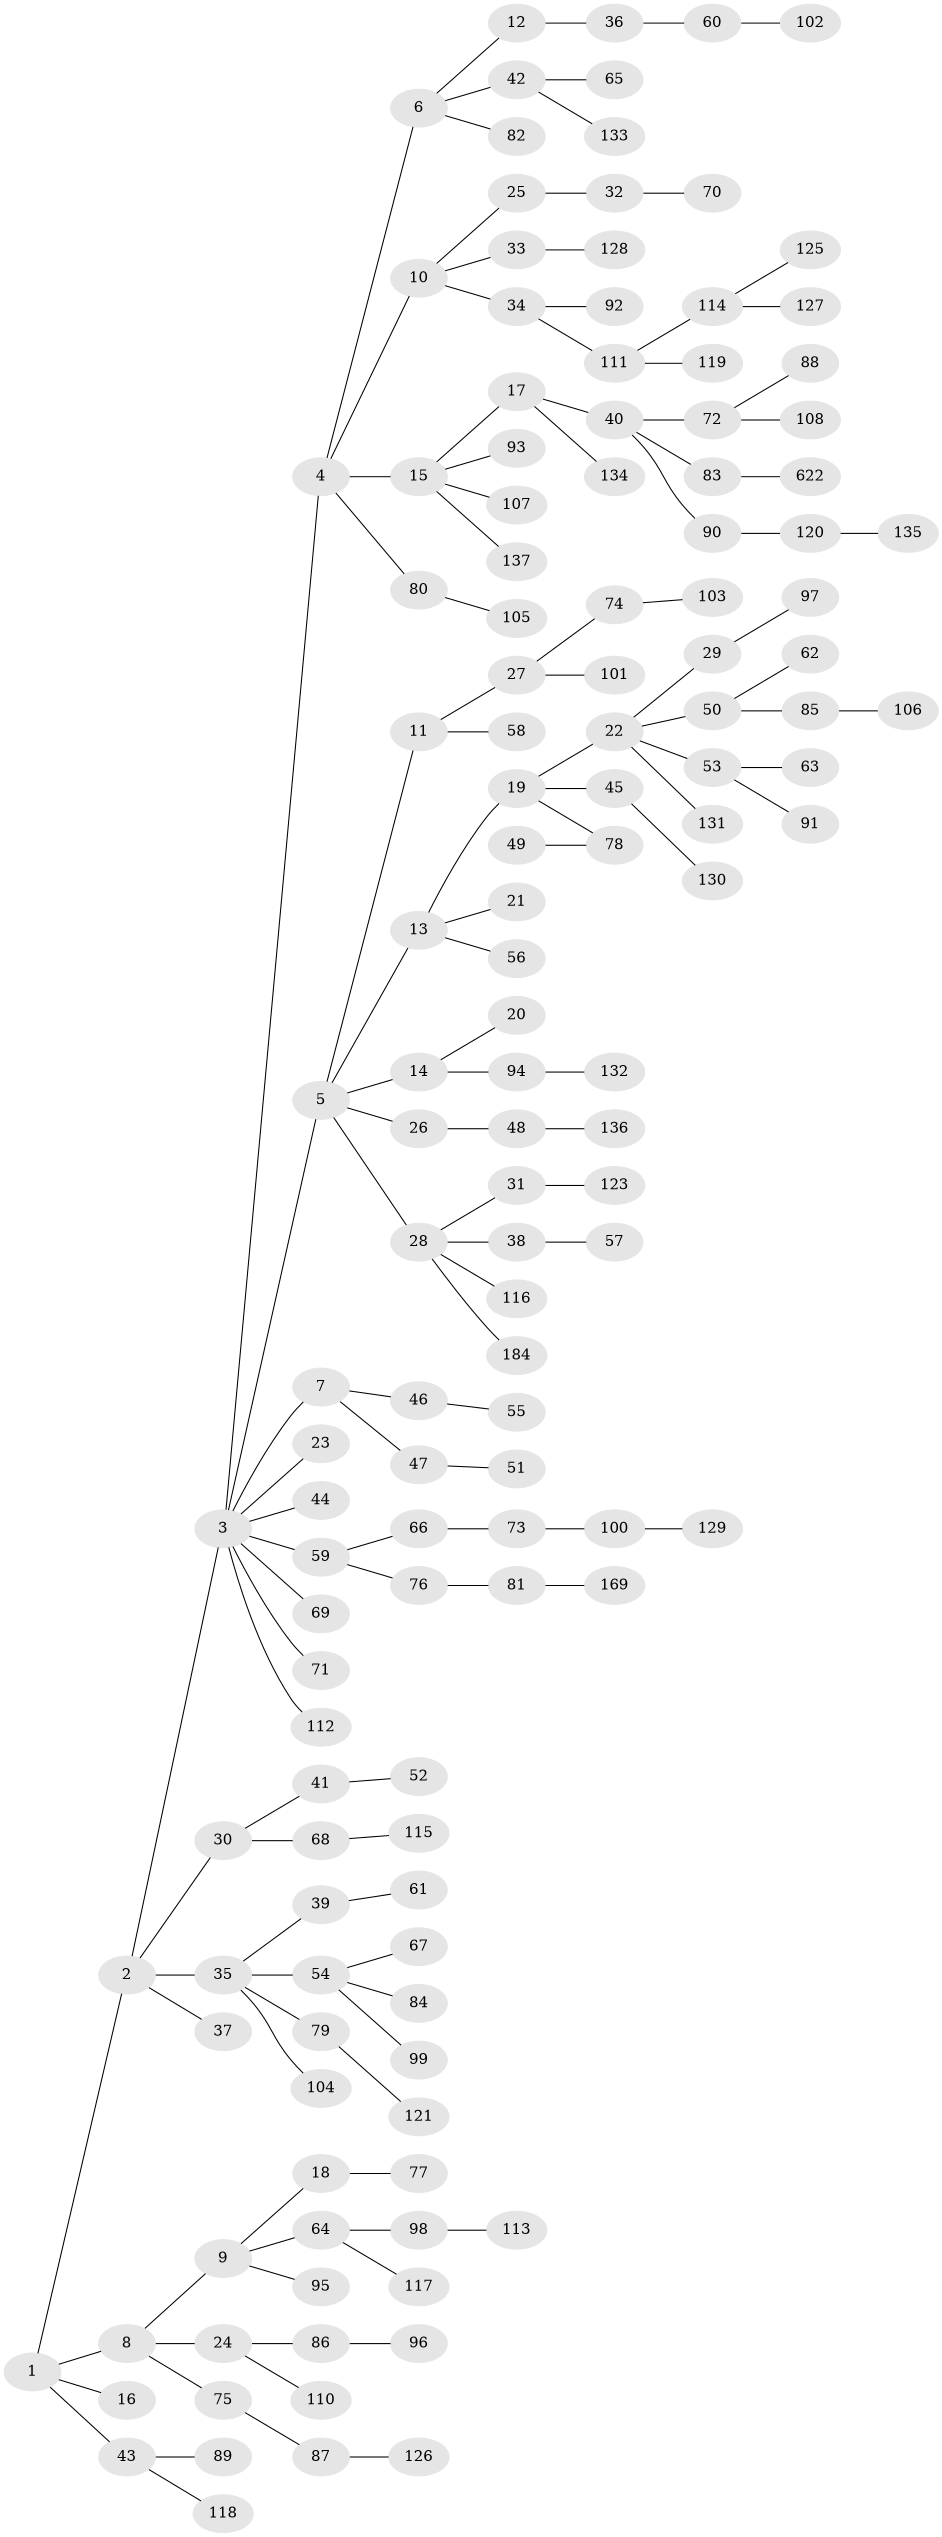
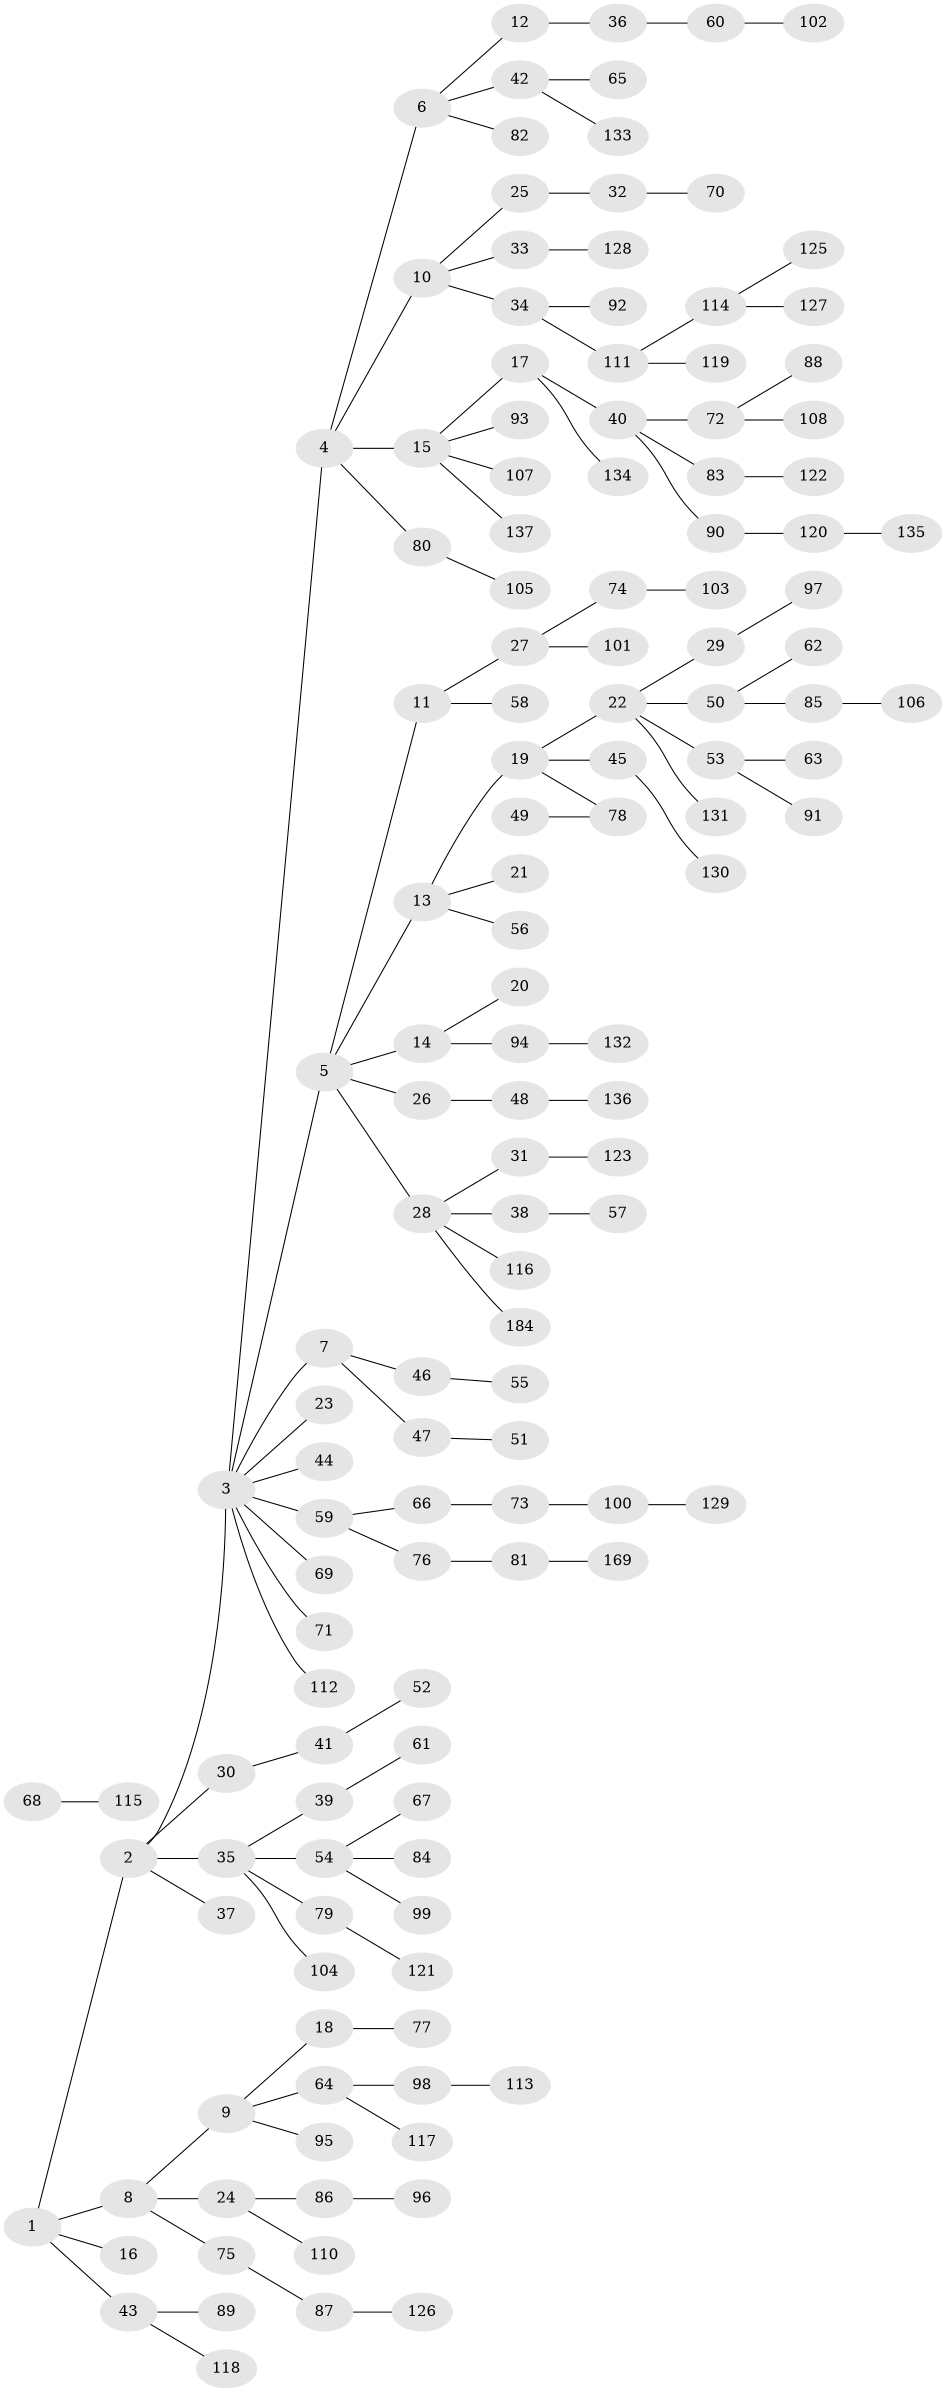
  graph {
    rankdir=LR
    node [color=gray90 style=filled]
    1
    2
    8
    16
    43
    3
    30
    35
    37
    9
    24
    75
    89
    118
    4
    5
    7
    23
    44
    59
    69
    71
    112
    41
    68
    39
    54
    79
    104
    6
    10
    15
    80
    11
    13
    14
    26
    28
    46
    47
    66
    76
    12
    42
    82
    25
    33
    34
    17
    93
    107
    137
    105
    27
    58
    19
    21
    56
    20
    94
    48
    31
    38
    116
    n65 [label=184]
    36
    65
    133
    55
    51
    18
    64
    95
    86
    110
    87
    77
    98
    117
    32
    128
    92
    111
    74
    101
    60
    22
    45
    78
    132
    40
    134
    72
    83
    90
    29
    50
    53
    131
    130
    49
    97
    62
    85
    63
    91
    96
    70
    136
    103
    123
    57
    52
    115
    114
    119
    61
    67
    84
    99
    121
    102
    88
    108
-   122 [label=622]
+   122
    120
    106
    73
    81
    113
    100
    129
    126
    n134 [label=169]
    135
    125
    127
    1 -- 2
    1 -- 8
    1 -- 16
    1 -- 43
    2 -- 3
    2 -- 30
    2 -- 35
    2 -- 37
    8 -- 9
    8 -- 24
    8 -- 75
    43 -- 89
    43 -- 118
    3 -- 4
    3 -- 5
    3 -- 7
    3 -- 23
    3 -- 44
    3 -- 59
    3 -- 69
    3 -- 71
    3 -- 112
    30 -- 41
-   30 -- 68
    35 -- 39
    35 -- 54
    35 -- 79
    35 -- 104
    9 -- 18
    9 -- 64
    9 -- 95
    24 -- 86
    24 -- 110
    75 -- 87
    4 -- 6
    4 -- 10
    4 -- 15
    4 -- 80
    5 -- 11
    5 -- 13
    5 -- 14
    5 -- 26
    5 -- 28
    7 -- 46
    7 -- 47
    59 -- 66
    59 -- 76
    41 -- 52
    68 -- 115
    39 -- 61
    54 -- 67
    54 -- 84
    54 -- 99
    79 -- 121
    6 -- 12
    6 -- 42
    6 -- 82
    10 -- 25
    10 -- 33
    10 -- 34
    15 -- 17
    15 -- 93
    15 -- 107
    15 -- 137
    80 -- 105
    11 -- 27
    11 -- 58
    13 -- 19
    13 -- 21
    13 -- 56
    14 -- 20
    14 -- 94
    26 -- 48
    28 -- 31
    28 -- 38
    28 -- 116
    28 -- n65
    46 -- 55
    47 -- 51
    66 -- 73
    76 -- 81
    12 -- 36
    42 -- 65
    42 -- 133
    25 -- 32
    33 -- 128
    34 -- 92
    34 -- 111
    17 -- 40
    17 -- 134
    27 -- 74
    27 -- 101
    19 -- 22
    19 -- 45
    19 -- 78
    94 -- 132
    48 -- 136
    31 -- 123
    38 -- 57
    36 -- 60
    18 -- 77
    64 -- 98
    64 -- 117
    86 -- 96
    87 -- 126
    98 -- 113
    32 -- 70
    111 -- 114
    111 -- 119
    74 -- 103
    60 -- 102
    22 -- 29
    22 -- 50
    22 -- 53
    22 -- 131
    45 -- 130
    40 -- 72
    40 -- 83
    40 -- 90
    72 -- 88
    72 -- 108
    83 -- 122
    90 -- 120
    29 -- 97
    50 -- 62
    50 -- 85
    53 -- 63
    53 -- 91
    49 -- 78
    85 -- 106
    114 -- 125
    114 -- 127
    120 -- 135
    73 -- 100
    81 -- n134
    100 -- 129
  }
